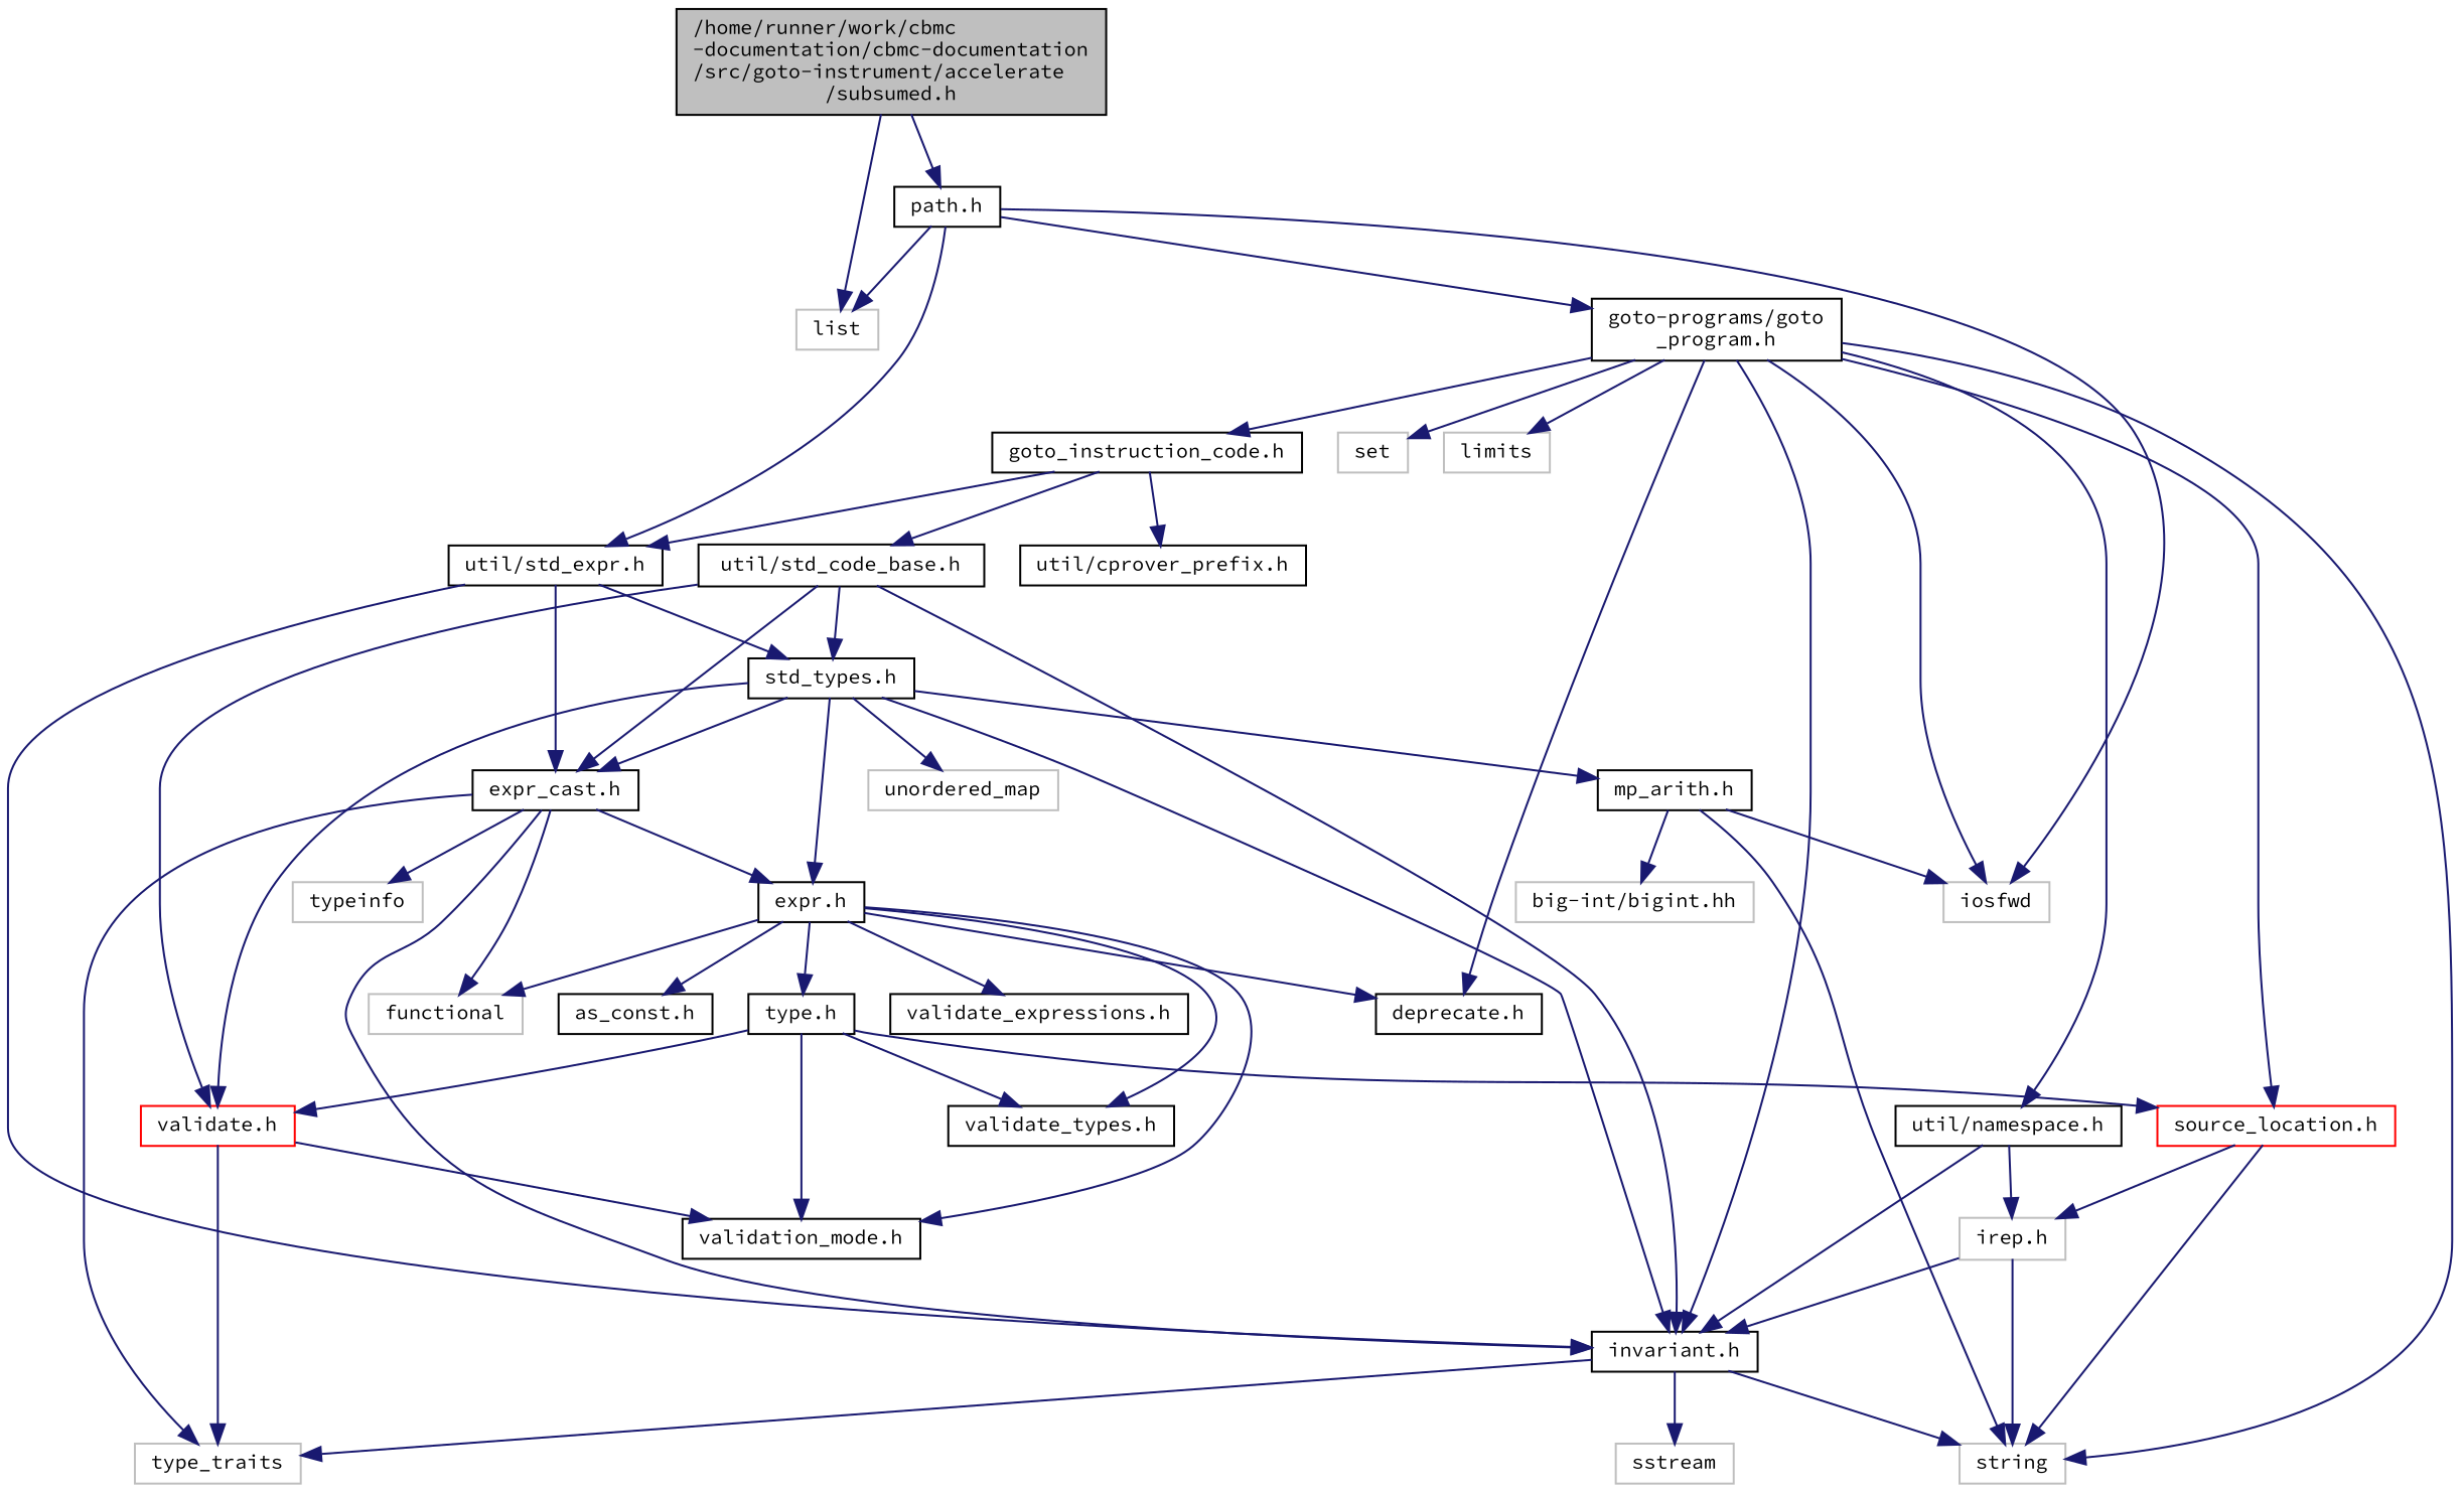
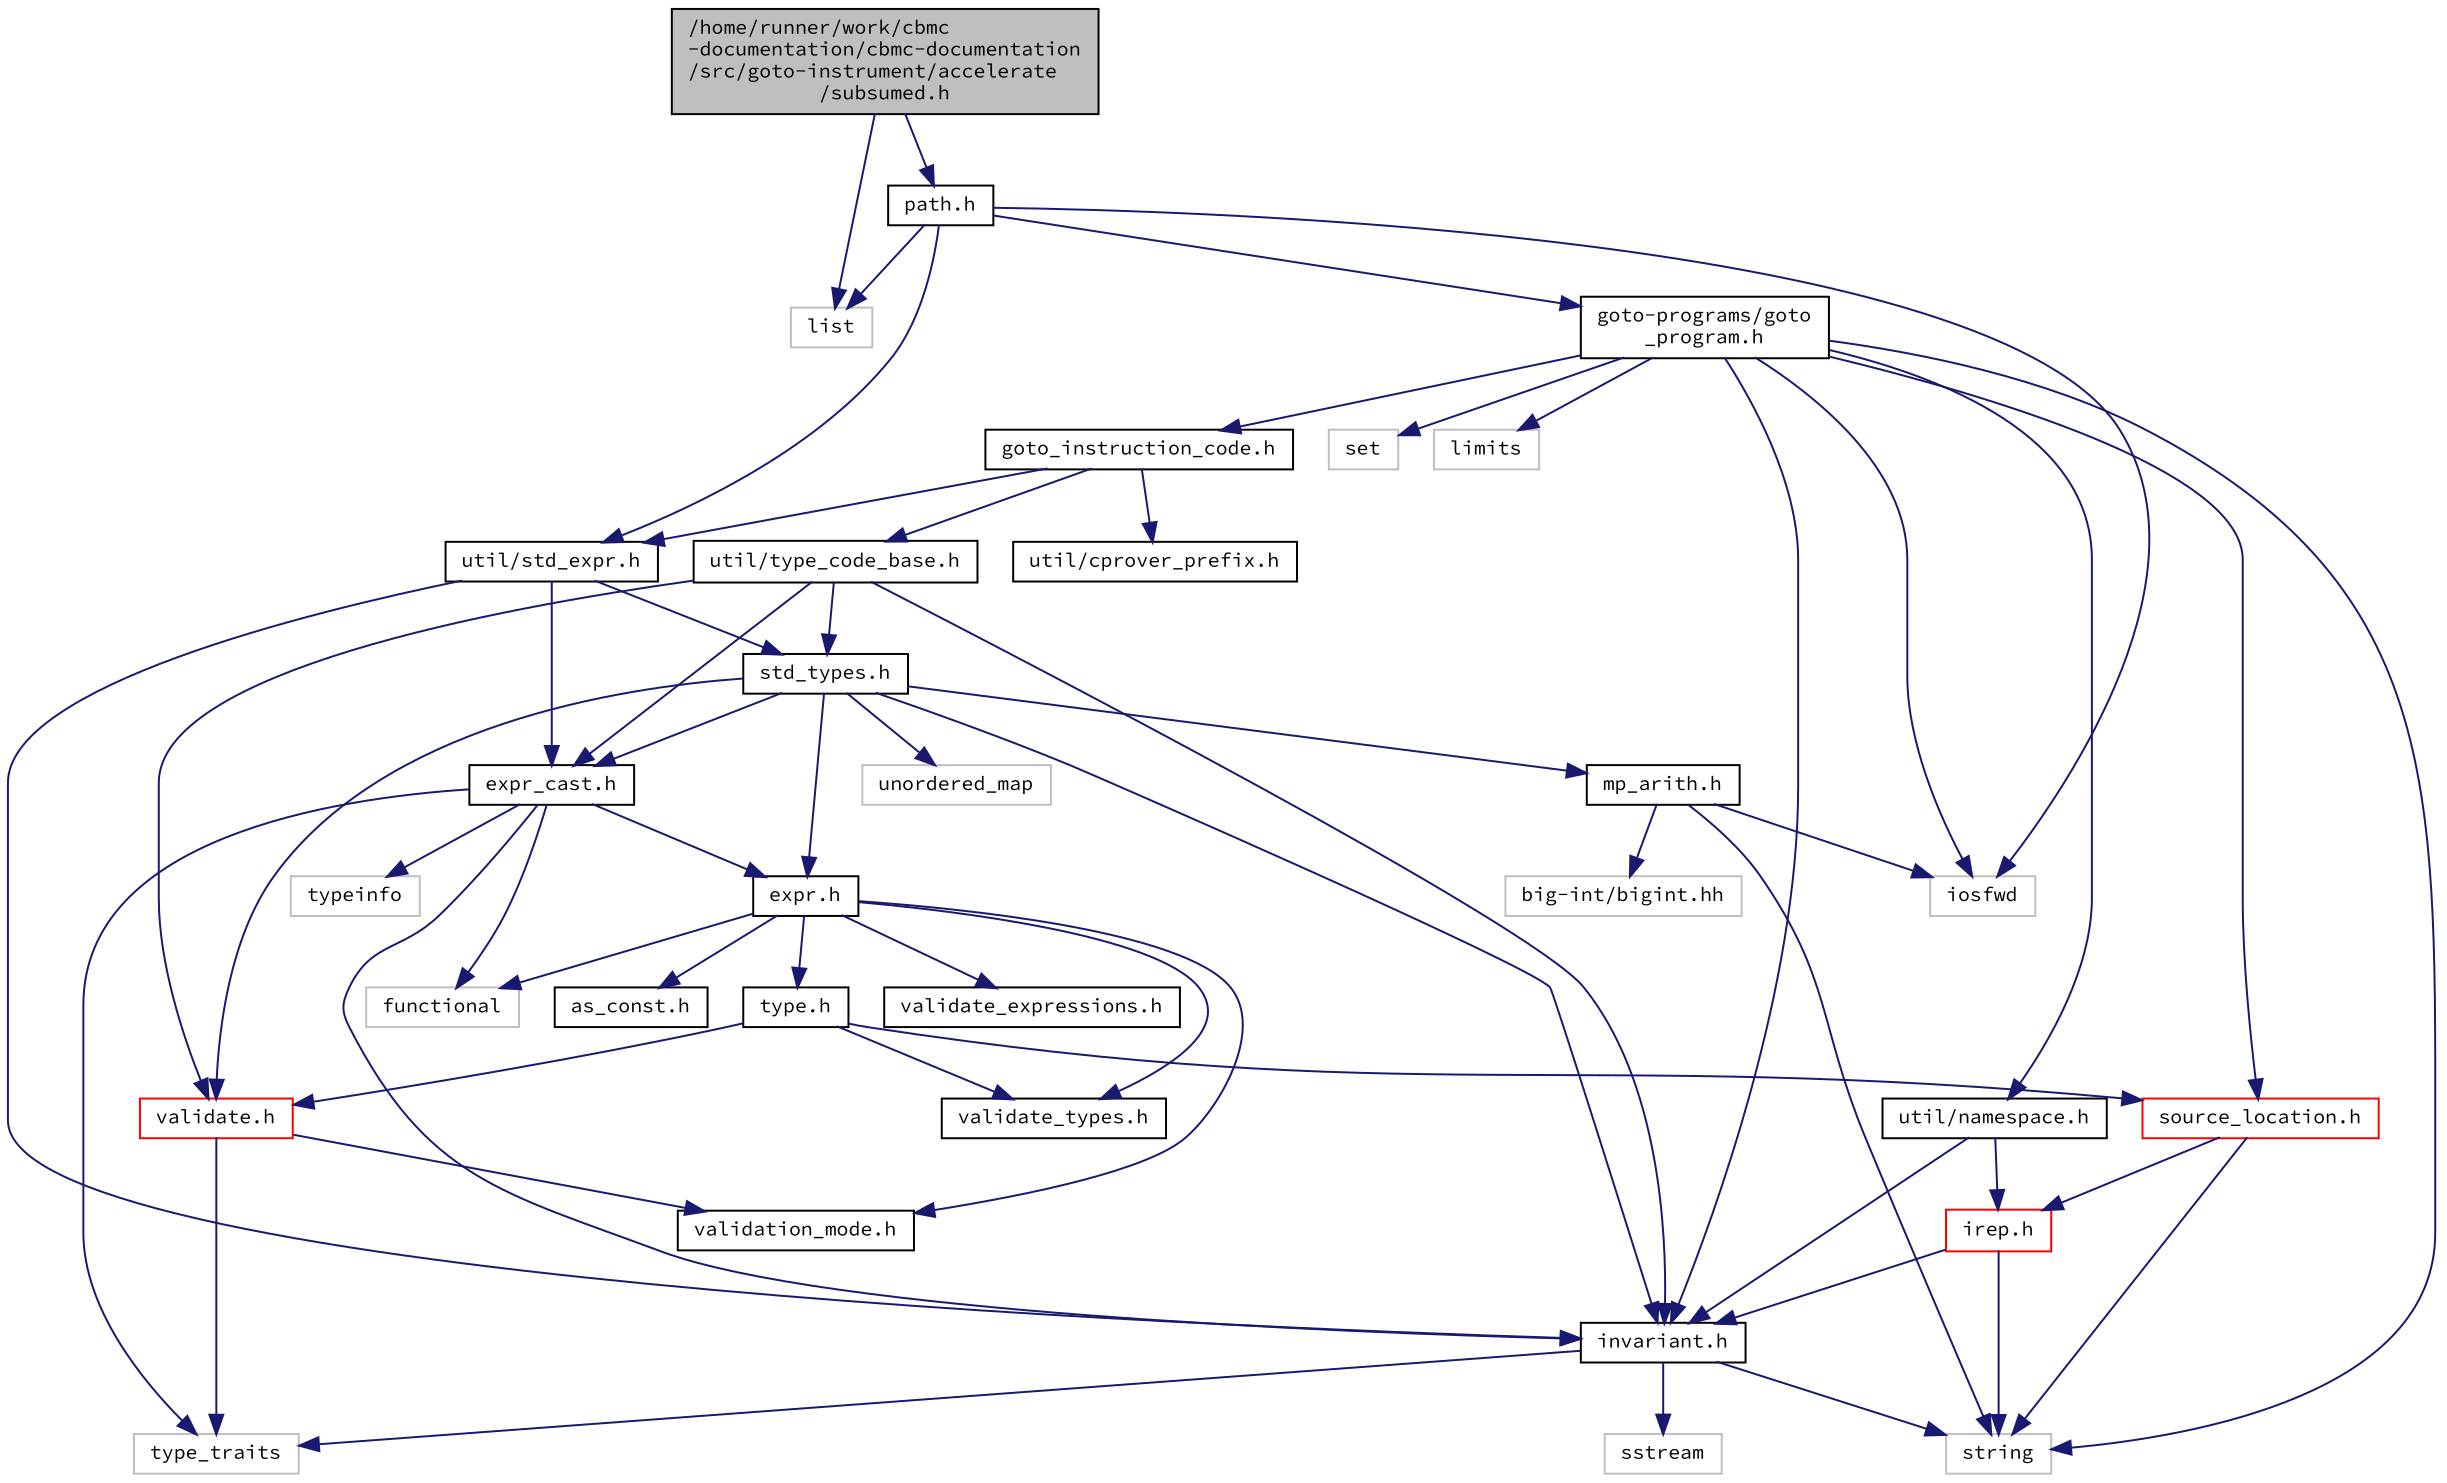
  digraph {
    fontname="Source Code Pro"
    node [color=black fontname="Source Code Pro" fontsize=10 shape=record]
    edge [color=midnightblue fontname="Source Code Pro" fontsize=10 labelfontname=Helvetica labelfontsize=10 style=solid]
    n1 [fillcolor=grey75 fontcolor=black height=0.2 label="/home/runner/work/cbmc\l-documentation/cbmc-documentation\l/src/goto-instrument/accelerate\l/subsumed.h" style=filled width=0.4]
    n2 [height=0.2 label="path.h" width=0.4]
    n3 [color=grey75 height=0.2 label=list width=0.4]
    n4 [color=grey75 height=0.2 label=iosfwd width=0.4]
    n5 [height=0.2 label="util/std_expr.h" width=0.4]
    n6 [height=0.2 label="goto-programs/goto\l_program.h" width=0.4]
    n7 [height=0.2 label="expr_cast.h" width=0.4]
    n8 [height=0.2 label="invariant.h" width=0.4]
    n9 [height=0.2 label="std_types.h" width=0.4]
    n10 [color=grey75 height=0.2 label=string width=0.4]
-   n11 [height=0.2 label="deprecate.h" width=0.4]
    n12 [color=red height=0.2 label="source_location.h" width=0.4]
    n13 [height=0.2 label="goto_instruction_code.h" width=0.4]
    n14 [color=grey75 height=0.2 label=set width=0.4]
    n15 [color=grey75 height=0.2 label=limits width=0.4]
    n16 [height=0.2 label="util/namespace.h" width=0.4]
    n17 [color=grey75 height=0.2 label=typeinfo width=0.4]
    n18 [color=grey75 height=0.2 label=type_traits width=0.4]
    n19 [color=grey75 height=0.2 label=functional width=0.4]
    n20 [height=0.2 label="expr.h" width=0.4]
    n21 [color=grey75 height=0.2 label=sstream width=0.4]
    n22 [color=red height=0.2 label="validate.h" width=0.4]
    n23 [height=0.2 label="mp_arith.h" width=0.4]
    n24 [color=grey75 height=0.2 label=unordered_map width=0.4]
    n25 [height=0.2 label="as_const.h" width=0.4]
    n26 [height=0.2 label="type.h" width=0.4]
    n27 [height=0.2 label="validation_mode.h" width=0.4]
    n28 [height=0.2 label="validate_types.h" width=0.4]
    n29 [height=0.2 label="validate_expressions.h" width=0.4]
-   n30 [color=grey75 height=0.2 label="irep.h" width=0.4]
+   n30 [color=red height=0.2 label="irep.h" width=0.4]
    n31 [color=grey75 height=0.2 label="big-int/bigint.hh" width=0.4]
    n32 [height=0.2 label="util/cprover_prefix.h" width=0.4]
-   n33 [height=0.2 label="util/std_code_base.h" width=0.4]
+   n33 [height=0.2 label="util/type_code_base.h" width=0.4]
    n1 -> n2
    n1 -> n3
    n2 -> n3
    n2 -> n4
    n2 -> n5
    n2 -> n6
    n5 -> n7
    n5 -> n8
    n5 -> n9
    n6 -> n4
    n6 -> n8
    n6 -> n10
-   n6 -> n11
    n6 -> n12
    n6 -> n13
    n6 -> n14
    n6 -> n15
    n6 -> n16
    n7 -> n8
    n7 -> n17
    n7 -> n18
    n7 -> n19
    n7 -> n20
    n8 -> n10
    n8 -> n18
    n8 -> n21
    n9 -> n7
    n9 -> n8
    n9 -> n20
    n9 -> n22
    n9 -> n23
    n9 -> n24
    n12 -> n10
    n12 -> n30
    n13 -> n5
    n13 -> n32
    n13 -> n33
    n16 -> n8
    n16 -> n30
-   n20 -> n11
    n20 -> n19
    n20 -> n25
    n20 -> n26
    n20 -> n27
    n20 -> n28
    n20 -> n29
    n22 -> n18
    n22 -> n27
    n23 -> n4
    n23 -> n10
    n23 -> n31
    n26 -> n12
    n26 -> n22
-   n26 -> n27
    n26 -> n28
    n30 -> n8
    n30 -> n10
    n33 -> n7
    n33 -> n8
    n33 -> n9
    n33 -> n22
  }
